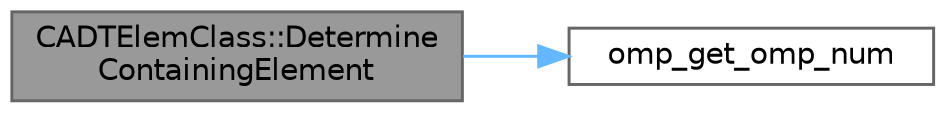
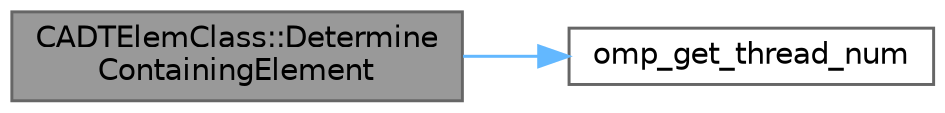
  digraph {
    rankdir=LR
    node [fontname=Helvetica fontsize=10 shape=box style=filled]
    n1 [color=gray40 fillcolor=grey60 fontcolor=black height=0.2 label="CADTElemClass::Determine\lContainingElement" width=0.4]
-   n2 [color=grey40 fillcolor=white height=0.2 label=omp_get_omp_num width=0.4]
+   n2 [color=grey40 fillcolor=white height=0.2 label=omp_get_thread_num width=0.4]
    n1 -> n2 [color=steelblue1 fontname=Helvetica fontsize=10 labelfontname=Helvetica labelfontsize=10 style=solid]
  }
